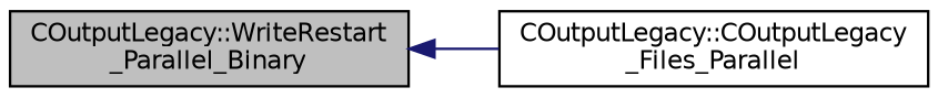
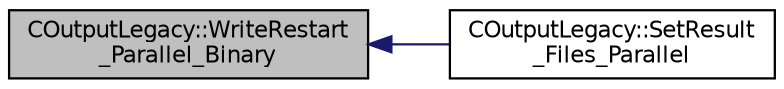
  digraph {
    rankdir=LR
    node [color=black fontname=Helvetica fontsize=10 shape=record style=filled]
    n1 [fillcolor=grey75 fontcolor=black height=0.2 label="COutputLegacy::WriteRestart\l_Parallel_Binary" width=0.4]
-   n2 [fillcolor=white height=0.2 label="COutputLegacy::COutputLegacy\l_Files_Parallel" width=0.4]
+   n2 [fillcolor=white height=0.2 label="COutputLegacy::SetResult\l_Files_Parallel" width=0.4]
    n1 -> n2 [color=midnightblue dir=back fontname=Helvetica fontsize=10 labelfontname=Helvetica labelfontsize=10 style=solid]
  }
